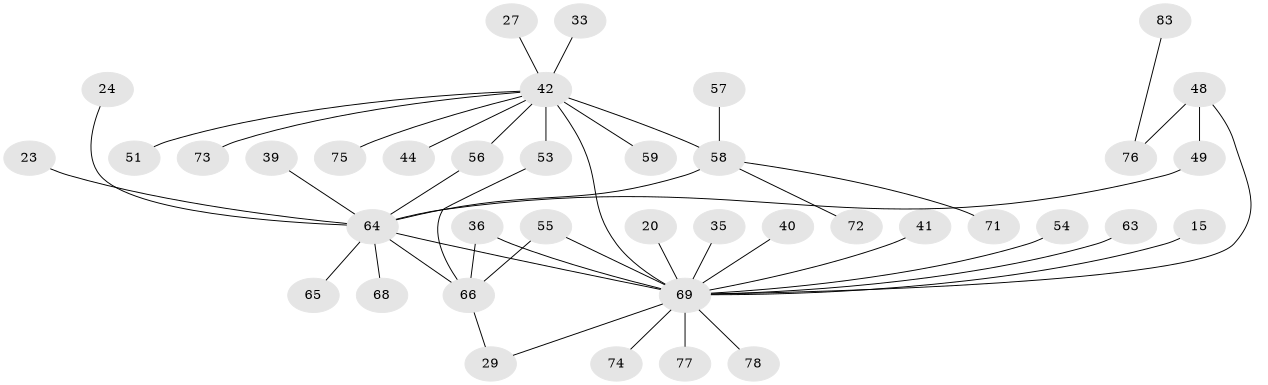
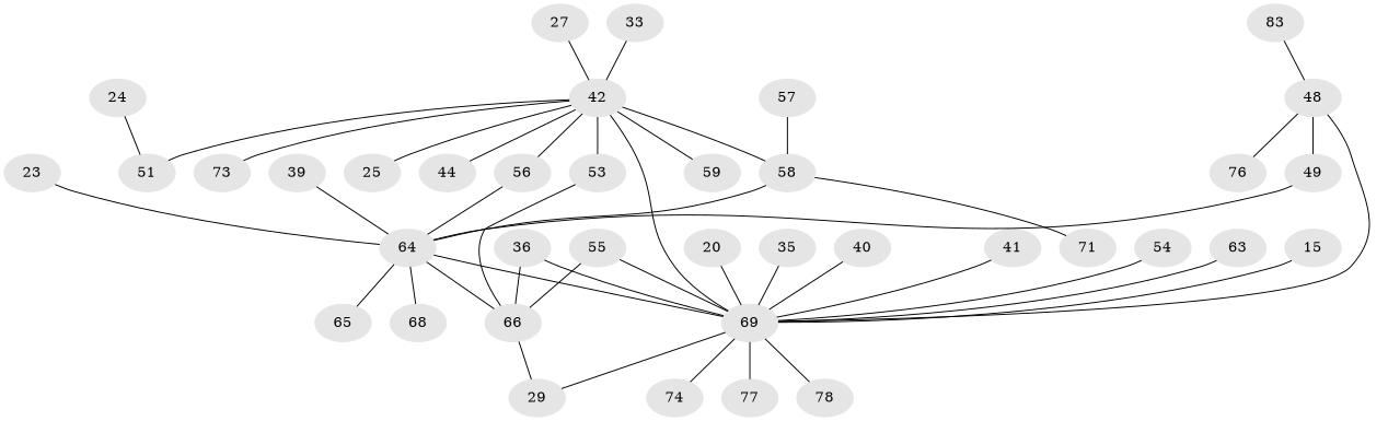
  graph {
    node [color=gray90 style=filled]
    15 [super="+12"]
    69 [super="+2+13+14"]
    n3 [label=29]
    74
    77 [super="+52+61+70"]
    78
    20
    64 [super="+5+1+60+8"]
    66 [super="+28+62"]
    65 [super="+16"]
    68
    23
    24
    42 [super="+25+34"]
    44
    51
    53
    56 [super="+47"]
    58 [super="+32"]
    59
    73
-   75
+   75 [label=25]
    27
    33
    35
    36 [super="+19"]
    39
    40 [super="+38"]
    41 [super="+21"]
    71 [super="+46"]
-   72 [super="+67"]
    48 [super="+30"]
    49 [super="+37"]
    76
    n35 [label=83]
    54
    55
    57
    63 [super="+50"]
    15 -- 69
    69 -- n3
    69 -- 74
    69 -- 77
    69 -- 78
    20 -- 69
    64 -- 69 [weight=2]
    64 -- 66 [weight=2]
    64 -- 65
    64 -- 68
    66 -- n3
    23 -- 64
-   24 -- 64
+   24 -- 51
    42 -- 69 [weight=2]
    42 -- 44
    42 -- 51
    42 -- 53
    42 -- 56
    42 -- 58 [weight=2]
    42 -- 59
    42 -- 73
    42 -- 75
    53 -- 66
    56 -- 64
    58 -- 64
    58 -- 71
-   58 -- 72
    27 -- 42
    33 -- 42
    35 -- 69
    36 -- 69
    36 -- 66
    39 -- 64
    40 -- 69
    41 -- 69
    48 -- 69 [weight=2]
    48 -- 49
    48 -- 76
    49 -- 64
-   n35 -- 76
+   n35 -- 48
    54 -- 69
    55 -- 69
    55 -- 66
    57 -- 58
    63 -- 69
  }
